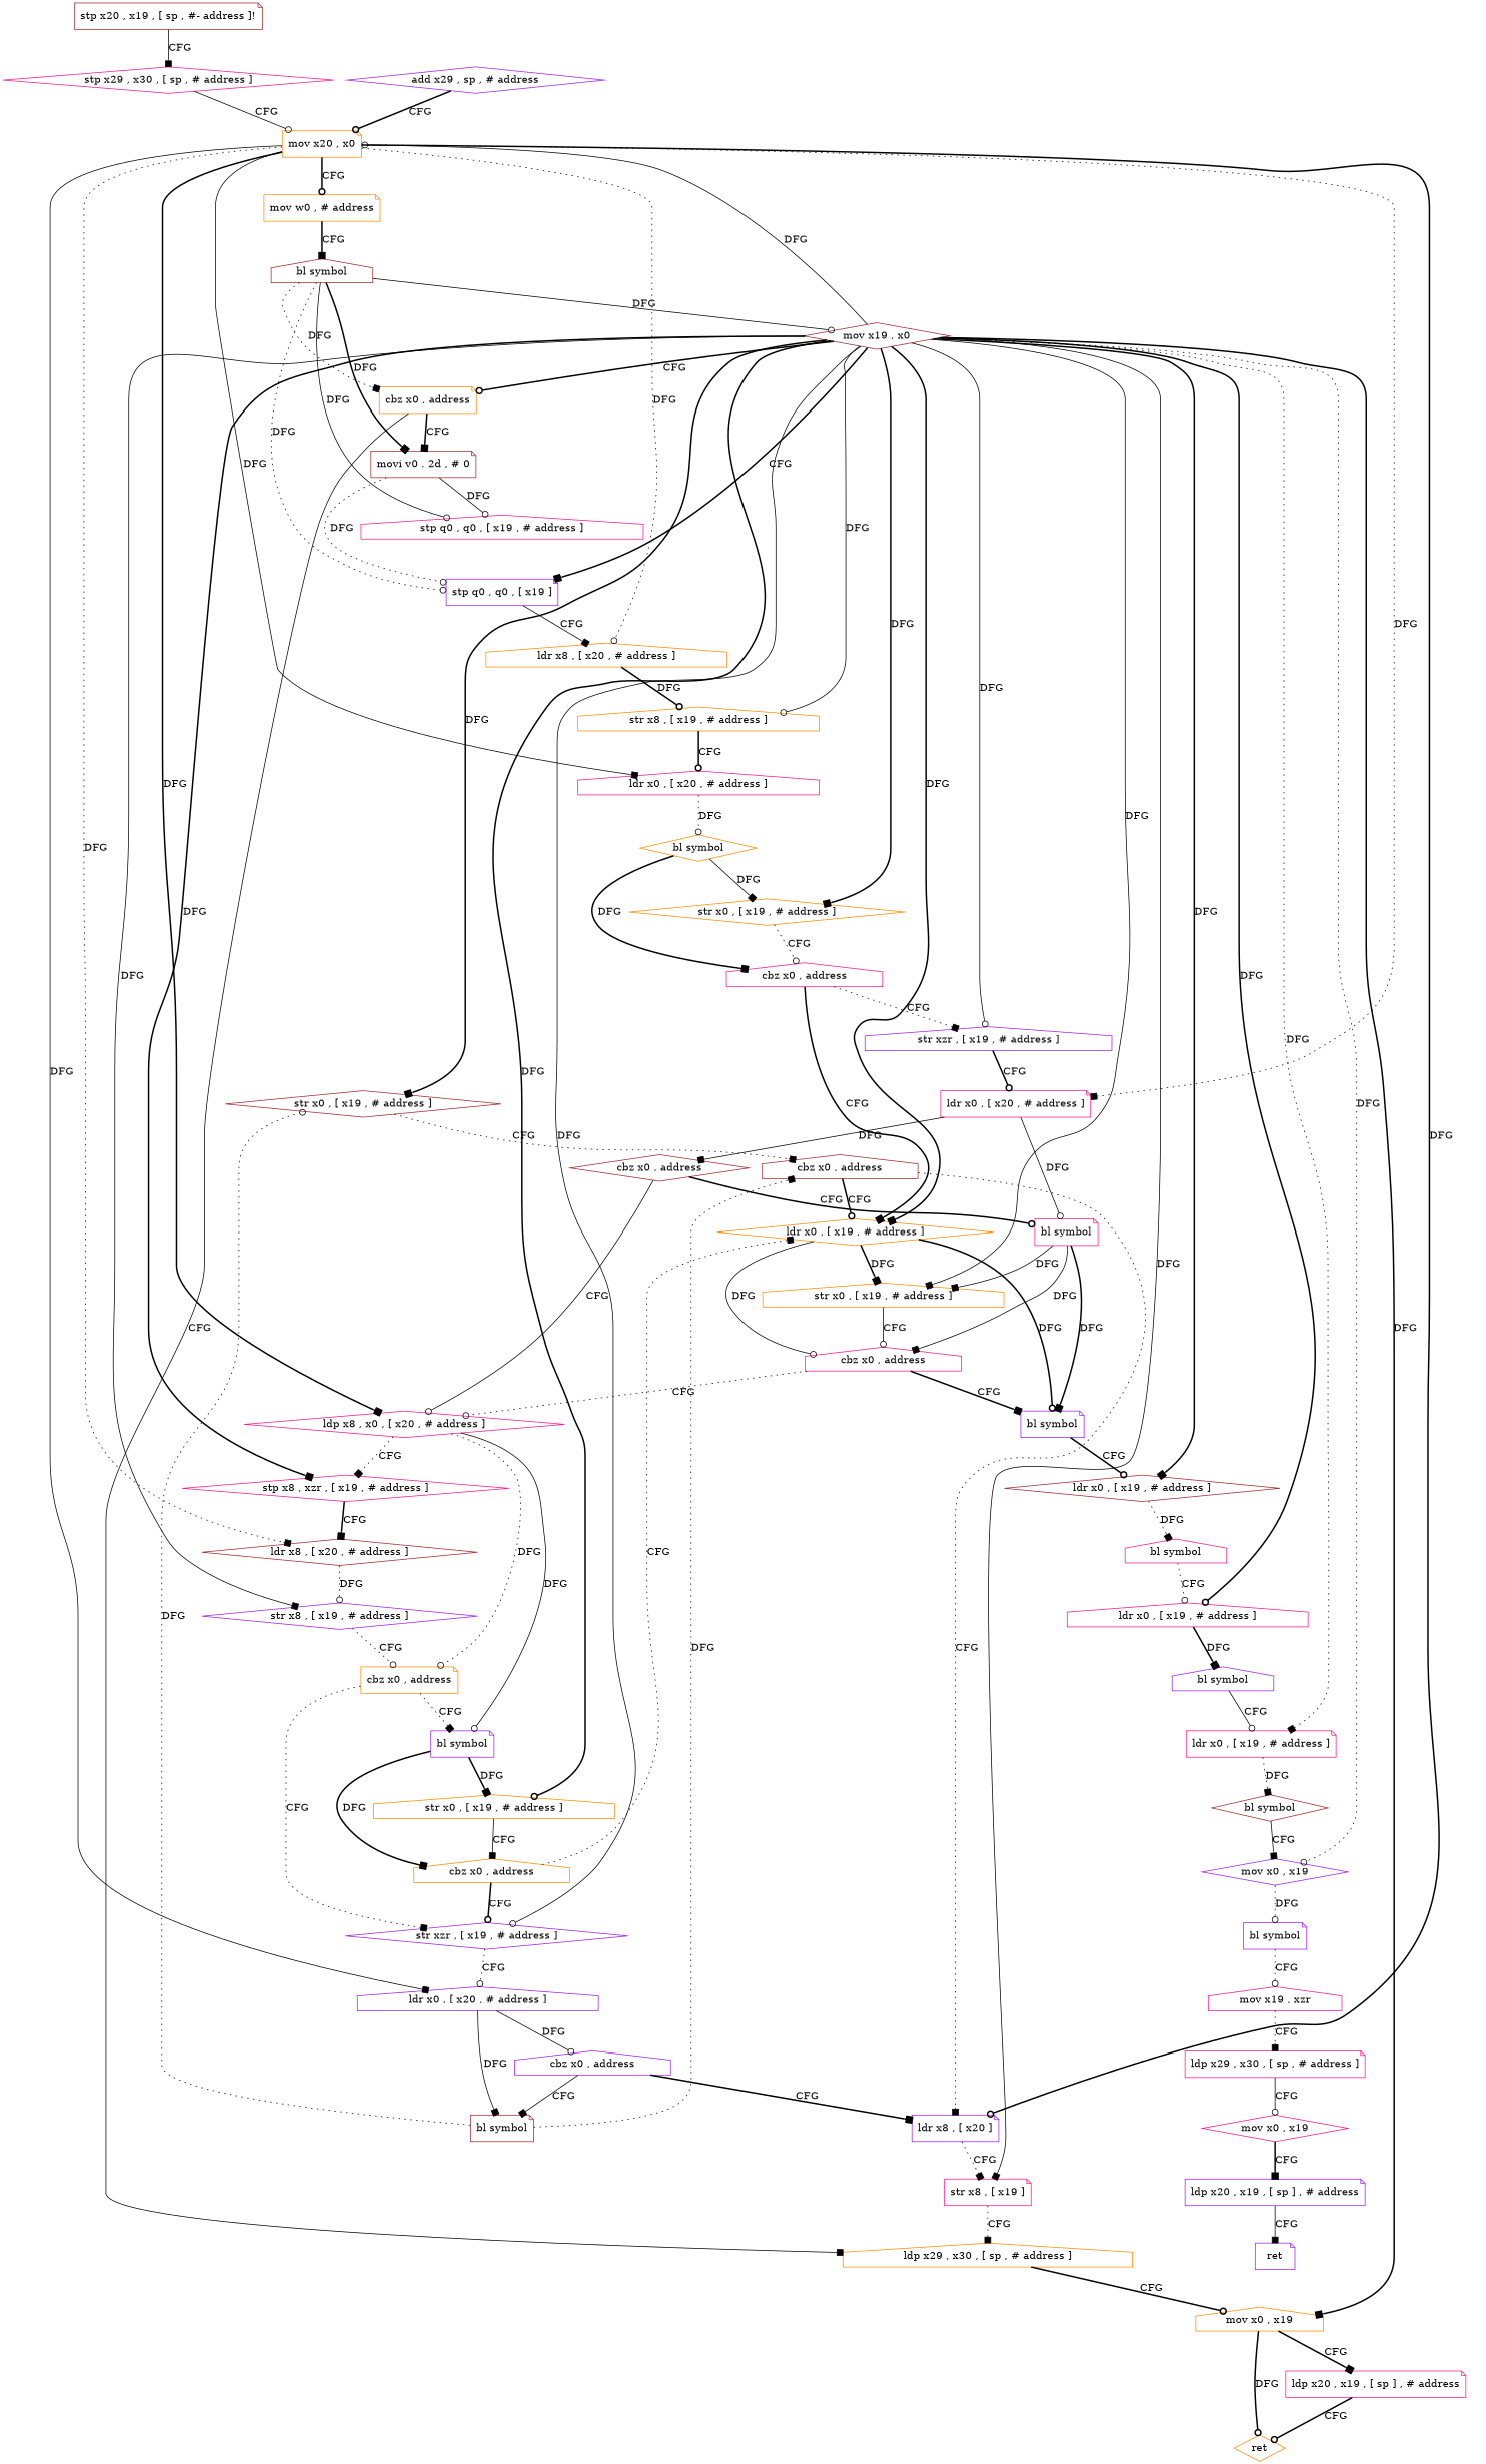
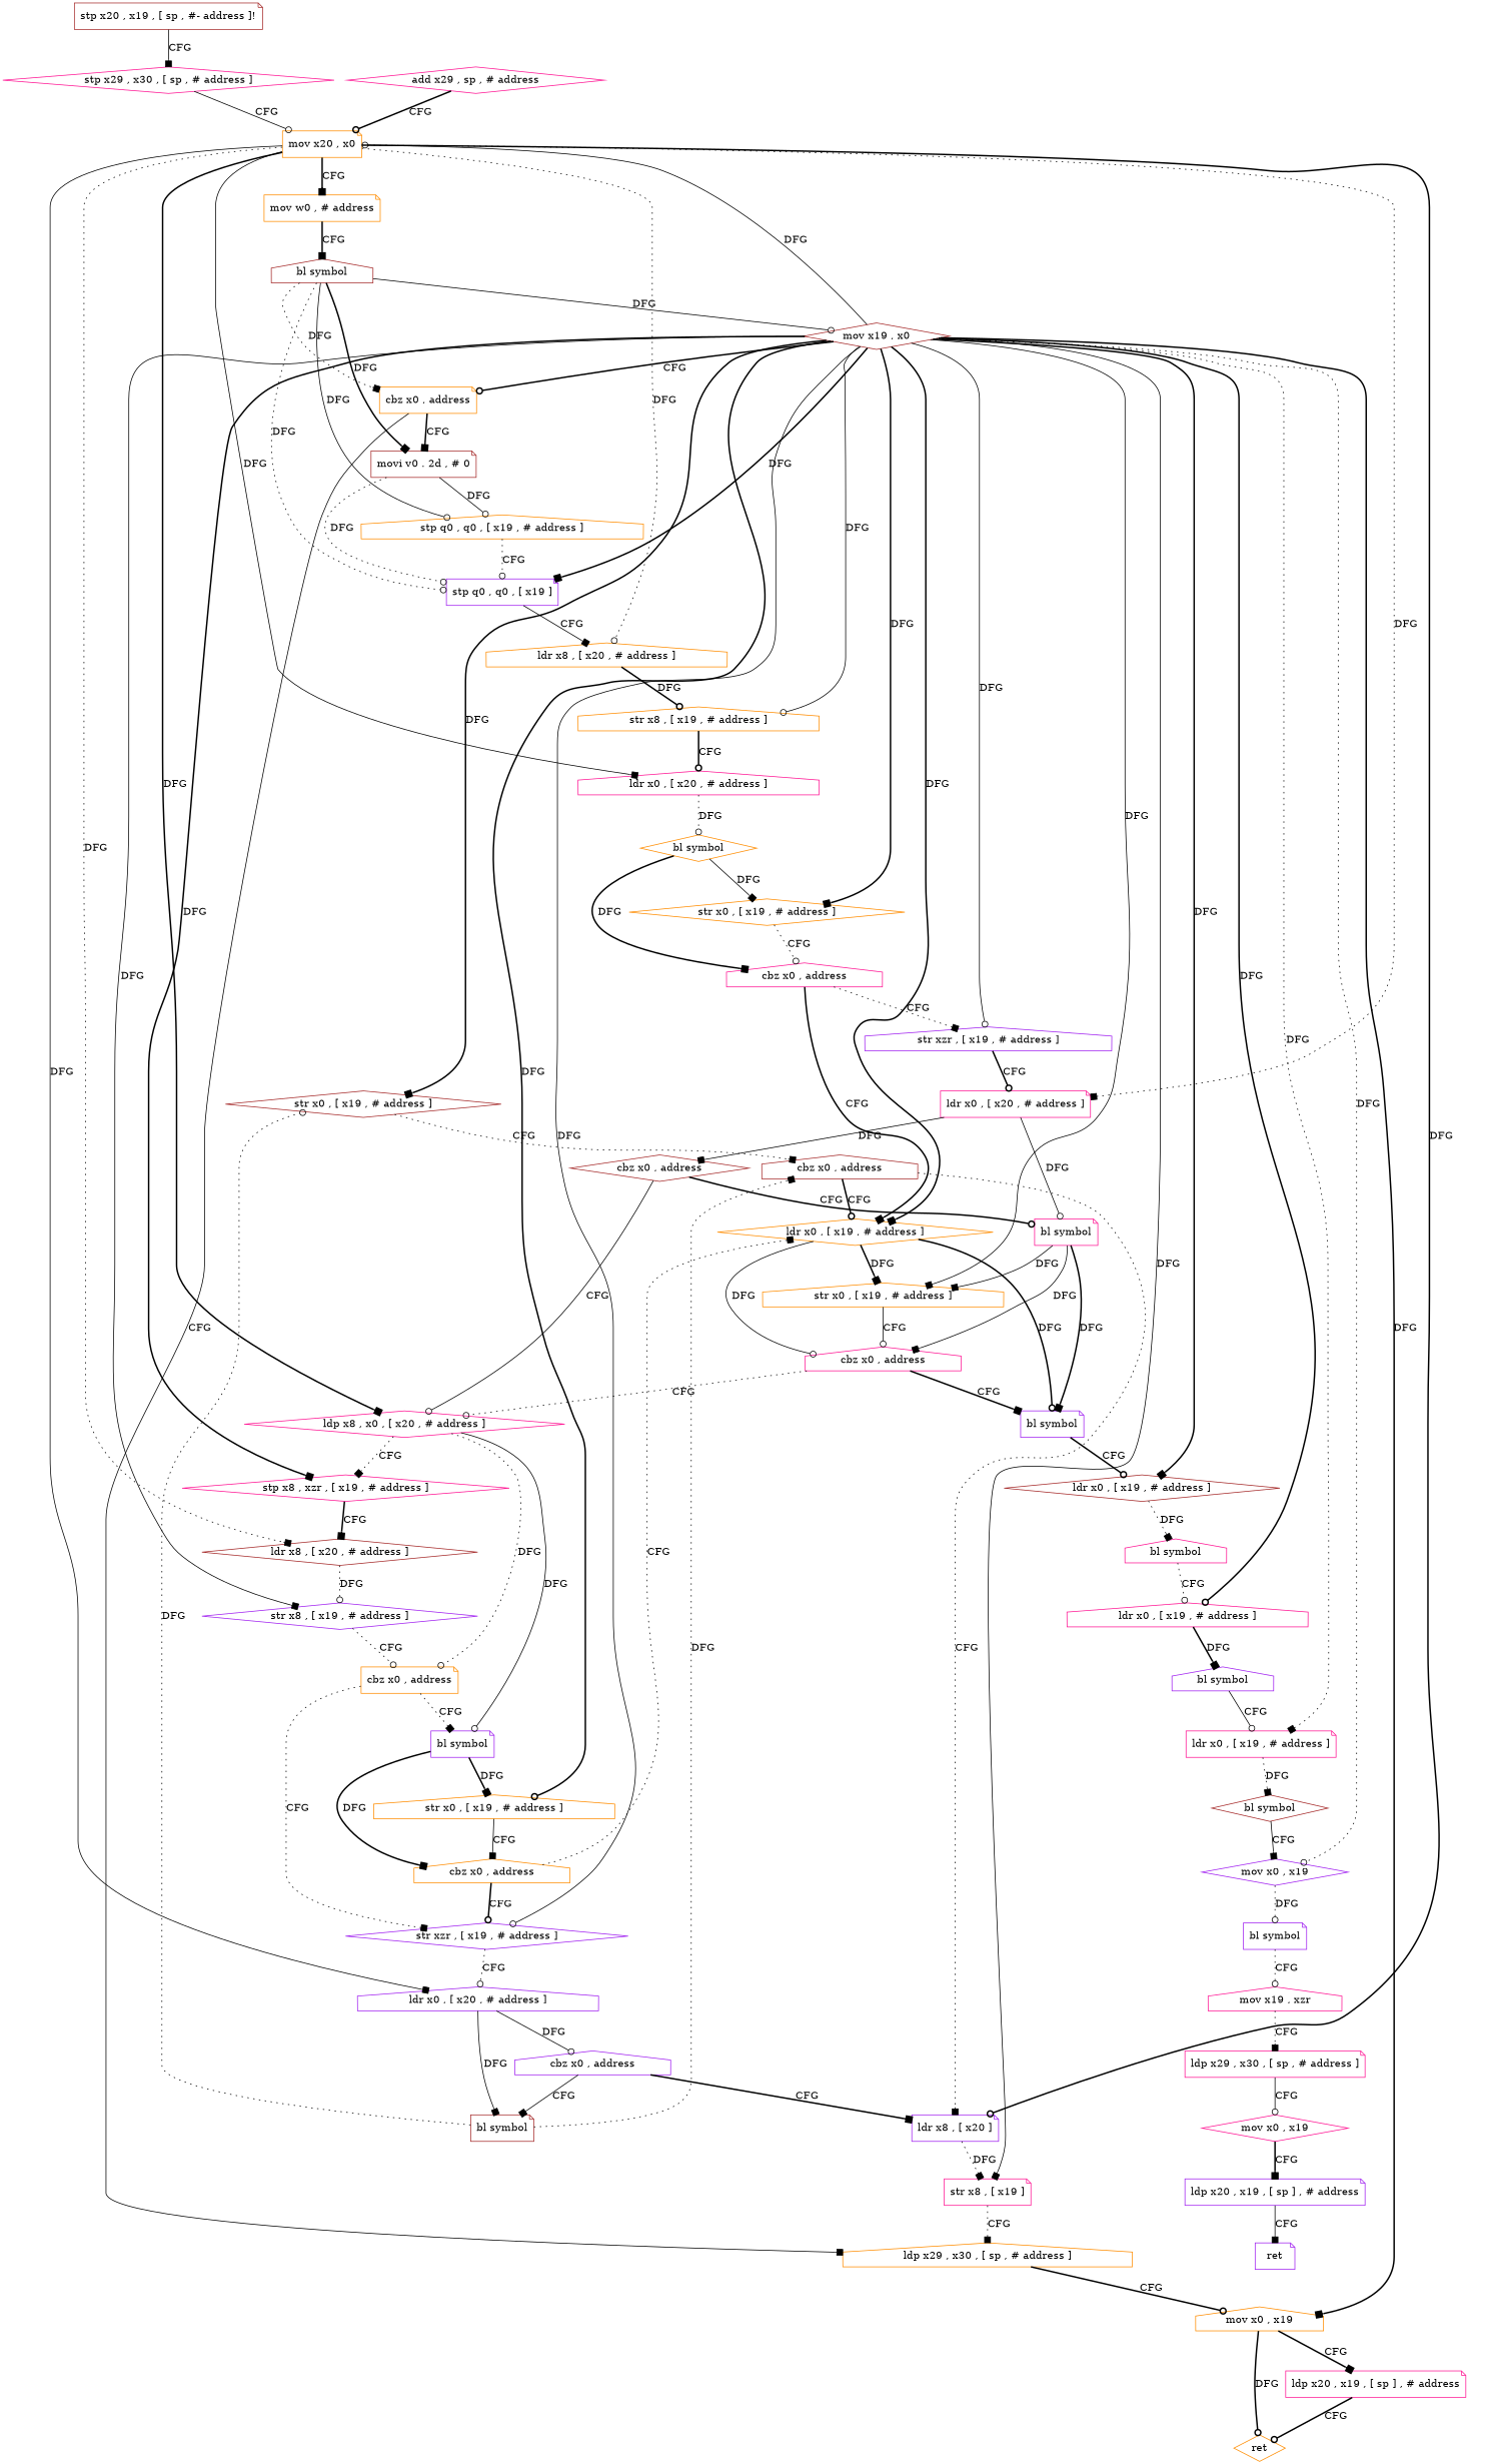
  digraph {
    node [color=deeppink shape=note]
    edge [arrowhead=box style=bold]
    n1 [color=brown label="stp x20 , x19 , [ sp , #- address ]!"]
    n2 [label="stp x29 , x30 , [ sp , # address ]" shape=diamond]
    n3 [color=darkorange label="mov x20 , x0"]
-   n4 [color=purple label="add x29 , sp , # address" shape=diamond]
+   n4 [label="add x29 , sp , # address" shape=diamond]
    n5 [color=darkorange label="mov w0 , # address"]
    n6 [color=darkorange label="ldr x8 , [ x20 , # address ]" shape=house]
    n7 [label="ldr x0 , [ x20 , # address ]" shape=house]
    n8 [label="ldr x0 , [ x20 , # address ]"]
    n9 [label="ldp x8 , x0 , [ x20 , # address ]" shape=diamond]
    n10 [color=brown label="ldr x8 , [ x20 , # address ]" shape=diamond]
    n11 [color=purple label="ldr x0 , [ x20 , # address ]" shape=house]
    n12 [color=purple label="ldr x8 , [ x20 ]"]
    n13 [color=brown label="bl symbol" shape=house]
    n14 [color=darkorange label="str x8 , [ x19 , # address ]" shape=house]
    n15 [color=darkorange label="bl symbol" shape=diamond]
    n16 [color=brown label="cbz x0 , address" shape=diamond]
    n17 [label="bl symbol"]
    n18 [label="stp x8 , xzr , [ x19 , # address ]" shape=diamond]
    n19 [color=darkorange label="cbz x0 , address"]
    n20 [color=purple label="bl symbol"]
    n21 [color=purple label="str x8 , [ x19 , # address ]" shape=diamond]
    n22 [color=purple label="cbz x0 , address" shape=house]
    n23 [color=brown label="bl symbol"]
    n24 [label="str x8 , [ x19 ]"]
    n25 [color=brown label="mov x19 , x0" shape=diamond]
    n26 [color=darkorange label="cbz x0 , address"]
    n27 [color=brown label="movi v0 . 2d , # 0"]
-   n28 [label="stp q0 , q0 , [ x19 , # address ]" shape=house]
+   n28 [color=darkorange label="stp q0 , q0 , [ x19 , # address ]" shape=house]
    n29 [color=purple label="stp q0 , q0 , [ x19 ]"]
    n30 [color=darkorange label="mov x0 , x19" shape=house]
    n31 [color=darkorange label="str x0 , [ x19 , # address ]" shape=diamond]
    n32 [color=darkorange label="ldr x0 , [ x19 , # address ]" shape=diamond]
    n33 [color=purple label="str xzr , [ x19 , # address ]" shape=house]
    n34 [color=purple label="str xzr , [ x19 , # address ]" shape=diamond]
    n35 [color=darkorange label="str x0 , [ x19 , # address ]" shape=house]
    n36 [color=darkorange label="str x0 , [ x19 , # address ]" shape=house]
    n37 [color=brown label="ldr x0 , [ x19 , # address ]" shape=diamond]
    n38 [label="ldr x0 , [ x19 , # address ]" shape=house]
    n39 [label="ldr x0 , [ x19 , # address ]"]
    n40 [color=purple label="mov x0 , x19" shape=diamond]
    n41 [color=brown label="str x0 , [ x19 , # address ]" shape=diamond]
    n42 [color=darkorange label="ldp x29 , x30 , [ sp , # address ]" shape=house]
    n43 [label="ldp x20 , x19 , [ sp ] , # address"]
    n44 [color=darkorange label=ret shape=diamond]
    n45 [label="cbz x0 , address" shape=house]
    n46 [color=purple label="bl symbol"]
    n47 [label="cbz x0 , address" shape=house]
    n48 [color=darkorange label="cbz x0 , address" shape=house]
    n49 [label="bl symbol" shape=house]
    n50 [color=purple label="bl symbol" shape=house]
    n51 [color=brown label="bl symbol" shape=diamond]
    n52 [color=purple label="bl symbol"]
    n53 [color=brown label="cbz x0 , address" shape=house]
    n54 [label="mov x19 , xzr" shape=house]
    n55 [label="ldp x29 , x30 , [ sp , # address ]"]
    n56 [label="mov x0 , x19" shape=diamond]
    n57 [color=purple label="ldp x20 , x19 , [ sp ] , # address"]
    n58 [color=purple label=ret]
    n1 -> n2 [label=CFG style=solid]
    n2 -> n3 [arrowhead=odot label=CFG style=solid]
-   n3 -> n5 [arrowhead=odot label=CFG]
+   n3 -> n5 [label=CFG]
    n3 -> n6 [arrowhead=odot label=DFG style=dotted]
    n3 -> n7 [label=DFG style=solid]
    n3 -> n8 [label=DFG style=dotted]
    n3 -> n9 [label=DFG]
    n3 -> n10 [label=DFG style=dotted]
    n3 -> n11 [label=DFG style=solid]
    n3 -> n12 [arrowhead=odot label=DFG]
    n4 -> n3 [arrowhead=odot label=CFG]
    n5 -> n13 [label=CFG]
    n6 -> n14 [arrowhead=odot label=DFG]
    n7 -> n15 [arrowhead=odot label=DFG style=dotted]
    n8 -> n16 [label=DFG style=solid]
    n8 -> n17 [arrowhead=odot label=DFG style=solid]
    n9 -> n18 [label=CFG style=dotted]
    n9 -> n19 [arrowhead=odot label=DFG style=dotted]
    n9 -> n20 [arrowhead=odot label=DFG style=solid]
    n10 -> n21 [arrowhead=odot label=DFG style=dotted]
    n11 -> n22 [arrowhead=odot label=DFG style=solid]
    n11 -> n23 [label=DFG style=solid]
-   n12 -> n24 [label=CFG style=dotted]
+   n12 -> n24 [label=DFG style=dotted]
    n13 -> n25 [arrowhead=odot label=DFG style=solid]
    n13 -> n26 [label=DFG style=dotted]
    n13 -> n27 [label=DFG]
    n13 -> n28 [arrowhead=odot label=DFG style=solid]
    n13 -> n29 [arrowhead=odot label=DFG style=dotted]
    n14 -> n7 [arrowhead=odot label=CFG]
    n15 -> n31 [label=DFG style=solid]
    n15 -> n45 [label=DFG]
    n16 -> n9 [arrowhead=odot label=CFG style=solid]
    n16 -> n17 [arrowhead=odot label=CFG]
    n17 -> n35 [label=DFG style=solid]
    n17 -> n46 [label=DFG]
    n17 -> n47 [label=DFG style=solid]
    n18 -> n10 [label=CFG]
    n19 -> n20 [label=CFG style=dotted]
    n19 -> n34 [label=CFG style=dotted]
    n20 -> n36 [label=DFG]
    n20 -> n48 [label=DFG]
    n21 -> n19 [arrowhead=odot label=CFG style=dotted]
    n22 -> n12 [label=CFG]
    n22 -> n23 [label=CFG style=solid]
    n23 -> n41 [arrowhead=odot label=DFG style=dotted]
    n23 -> n53 [label=DFG style=dotted]
    n24 -> n42 [label=CFG style=dotted]
    n25 -> n3 [arrowhead=odot label=DFG style=solid]
    n25 -> n14 [arrowhead=odot label=DFG style=solid]
    n25 -> n18 [label=DFG]
    n25 -> n21 [label=DFG style=solid]
    n25 -> n24 [label=DFG style=solid]
    n25 -> n26 [arrowhead=odot label=CFG]
-   n25 -> n29 [label=CFG]
+   n25 -> n29 [label=DFG]
    n25 -> n30 [label=DFG]
    n25 -> n31 [label=DFG]
    n25 -> n32 [label=DFG]
    n25 -> n33 [arrowhead=odot label=DFG style=solid]
    n25 -> n34 [arrowhead=odot label=DFG style=solid]
    n25 -> n35 [label=DFG style=solid]
    n25 -> n36 [arrowhead=odot label=DFG]
    n25 -> n37 [label=DFG]
    n25 -> n38 [arrowhead=odot label=DFG]
    n25 -> n39 [label=DFG style=dotted]
    n25 -> n40 [arrowhead=odot label=DFG style=dotted]
    n25 -> n41 [label=DFG]
    n26 -> n27 [label=CFG]
    n26 -> n42 [label=CFG style=solid]
    n27 -> n28 [arrowhead=odot label=DFG style=solid]
    n27 -> n29 [arrowhead=odot label=DFG style=dotted]
+   n28 -> n29 [arrowhead=odot label=CFG style=dotted]
    n29 -> n6 [label=CFG style=solid]
    n30 -> n43 [label=CFG]
    n30 -> n44 [arrowhead=odot label=DFG]
    n31 -> n45 [arrowhead=odot label=CFG style=dotted]
    n32 -> n35 [label=DFG]
    n32 -> n46 [arrowhead=odot label=DFG]
    n32 -> n47 [arrowhead=odot label=DFG style=solid]
    n33 -> n8 [arrowhead=odot label=CFG]
    n34 -> n11 [arrowhead=odot label=CFG style=dotted]
    n35 -> n47 [arrowhead=odot label=CFG style=solid]
    n36 -> n48 [label=CFG style=solid]
    n37 -> n49 [label=DFG style=dotted]
    n38 -> n50 [label=DFG]
    n39 -> n51 [label=DFG style=dotted]
    n40 -> n52 [arrowhead=odot label=DFG style=dotted]
    n41 -> n53 [label=CFG style=dotted]
    n42 -> n30 [arrowhead=odot label=CFG]
    n43 -> n44 [arrowhead=odot label=CFG]
    n45 -> n32 [label=CFG]
    n45 -> n33 [label=CFG style=dotted]
    n46 -> n37 [arrowhead=odot label=CFG]
    n47 -> n9 [arrowhead=odot label=CFG style=dotted]
    n47 -> n46 [label=CFG]
    n48 -> n32 [label=CFG style=dotted]
    n48 -> n34 [arrowhead=odot label=CFG]
    n49 -> n38 [arrowhead=odot label=CFG style=dotted]
    n50 -> n39 [arrowhead=odot label=CFG style=solid]
    n51 -> n40 [label=CFG style=solid]
    n52 -> n54 [arrowhead=odot label=CFG style=dotted]
    n53 -> n12 [label=CFG style=dotted]
    n53 -> n32 [arrowhead=odot label=CFG]
    n54 -> n55 [label=CFG style=dotted]
    n55 -> n56 [arrowhead=odot label=CFG style=solid]
    n56 -> n57 [label=CFG]
    n57 -> n58 [label=CFG style=solid]
  }
